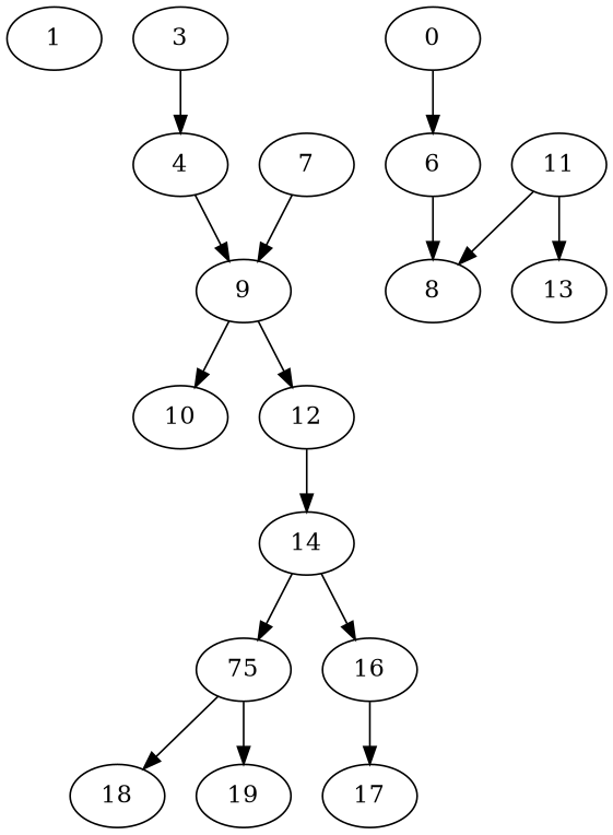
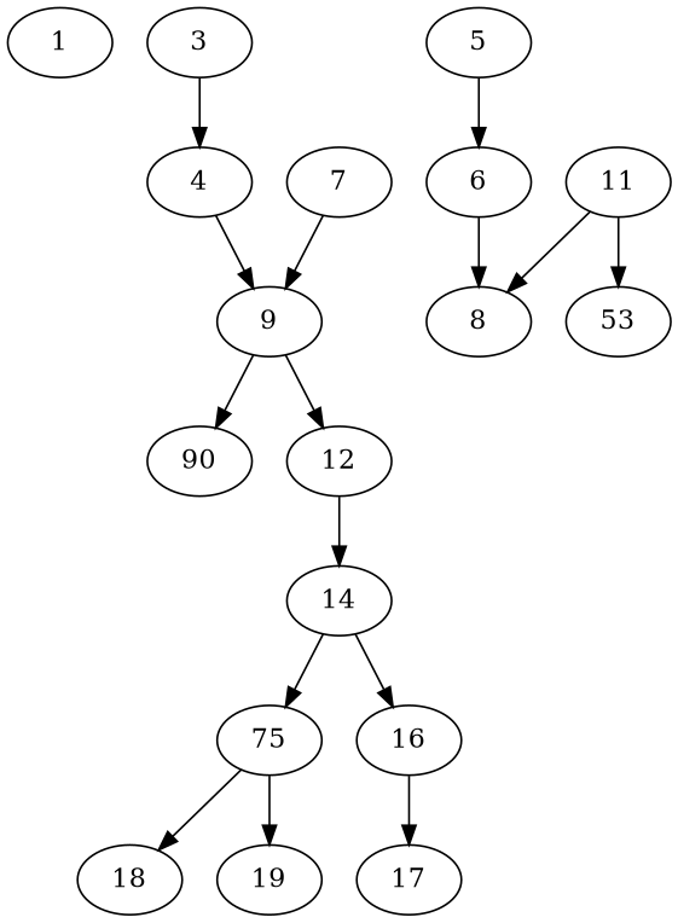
  digraph {
    node [alpha=0.03]
    1 [alpha=0.13 expect_size=3811799284974616576]
    3 [alpha=0.11 expect_size=128501016699430160]
    4 [alpha=0.13 expect_size=12497569607100216]
    9 [alpha=0.11 expect_size=8586966751332666]
-   5 [alpha=0.05 expect_size=7769354911251098 label=0]
+   5 [alpha=0.05 expect_size=7769354911251098]
    6 [alpha=0.02 expect_size=16579109245118374]
    7 [alpha=0.05 expect_size=85480633853280256000]
    8 [alpha=0.19 expect_size=181945789399512907776]
-   10 [alpha=0.17 expect_size=127262418134254352]
+   10 [alpha=0.17 expect_size=127262418134254352 label=90]
    12 [expect_size=33062163973865996288]
    11 [alpha=0.10 expect_size=1012942529796285]
-   13 [alpha=0.02 expect_size=738217329569038336]
+   13 [alpha=0.02 expect_size=738217329569038336 label=53]
    14 [alpha=0.18 expect_size=1773652383000619]
    n14 [alpha=0.06 expect_size=152372633013620064 label=75]
    16 [alpha=0.08 expect_size=69565144809399552]
    18 [expect_size=7260196421838192]
    19 [expect_size=179849784992326976]
    17 [alpha=0.01 expect_size=389267087159557888]
    3 -> 4
    4 -> 9
    9 -> 10
    9 -> 12
    5 -> 6
    6 -> 8
    7 -> 9
    12 -> 14
    11 -> 8
    11 -> 13
    14 -> n14
    14 -> 16
    n14 -> 18
    n14 -> 19
    16 -> 17
  }
